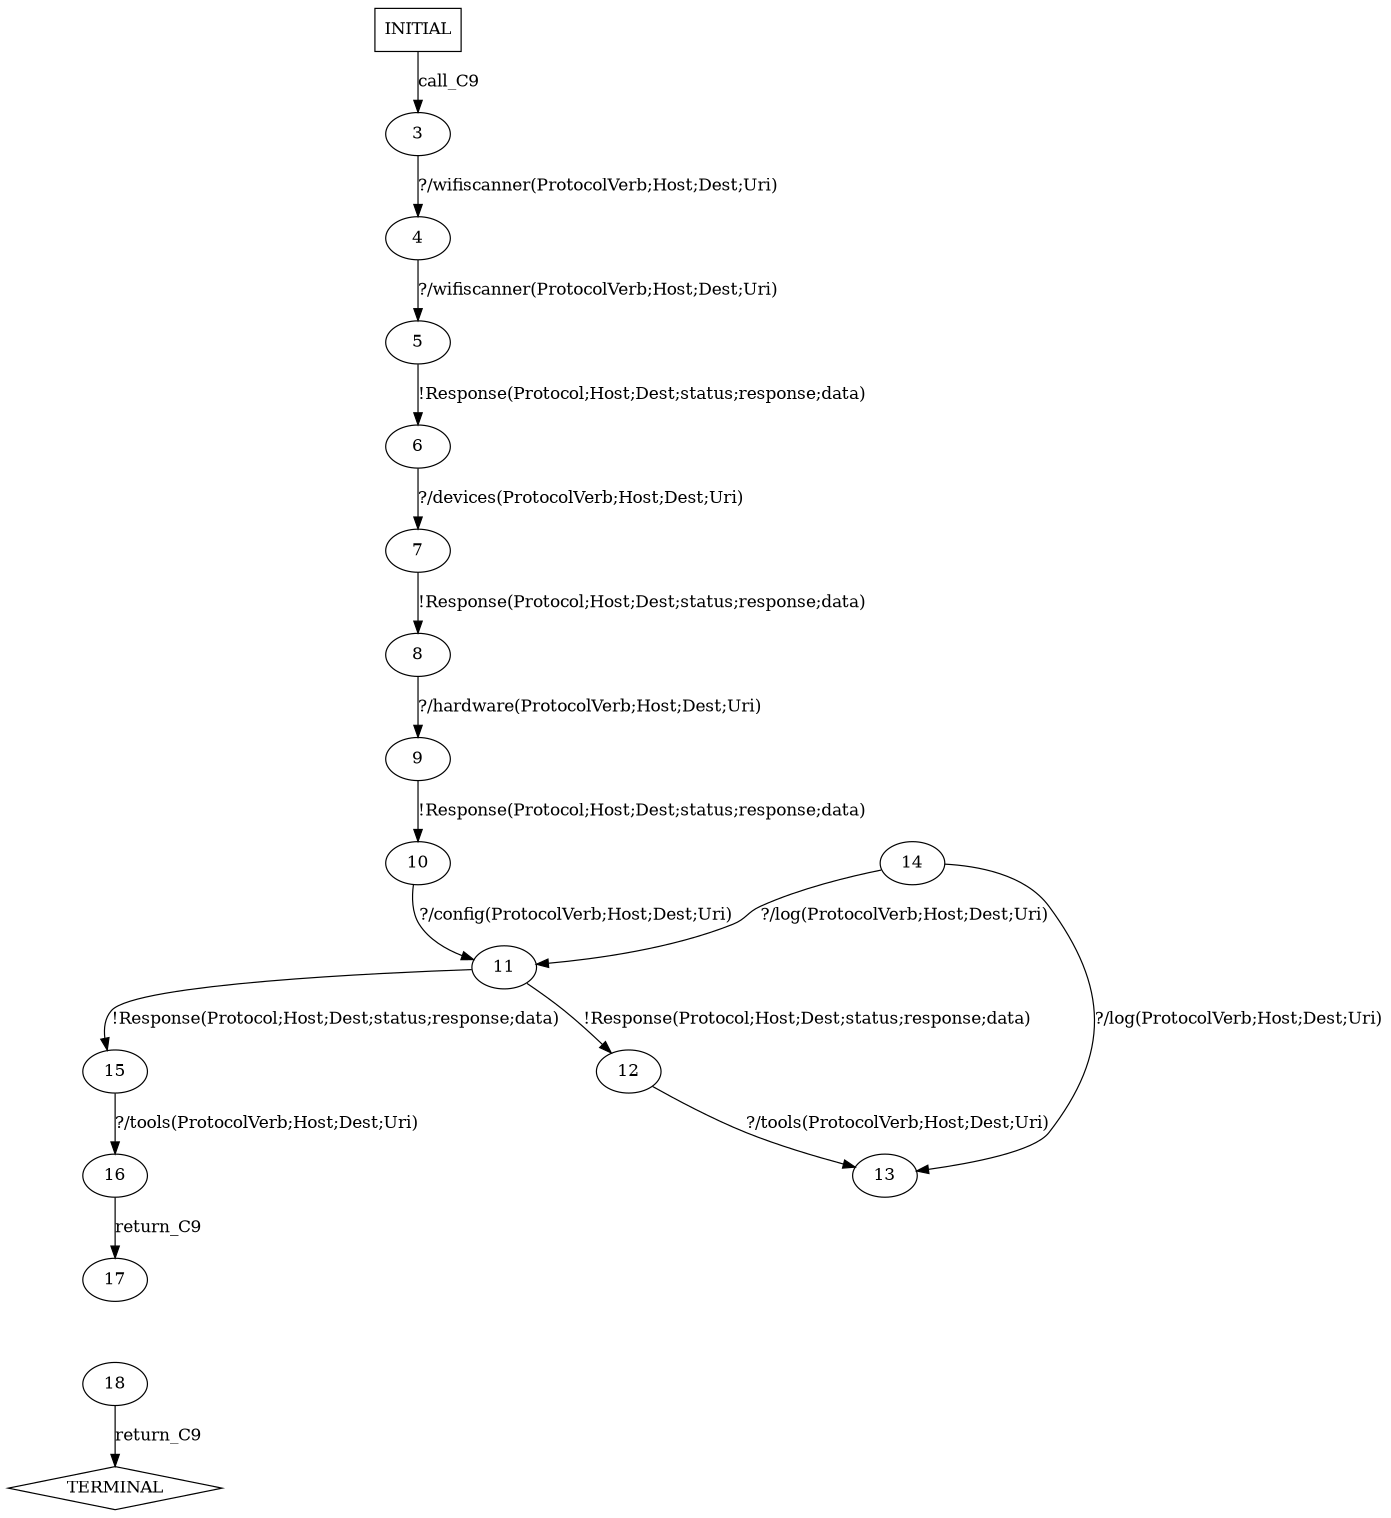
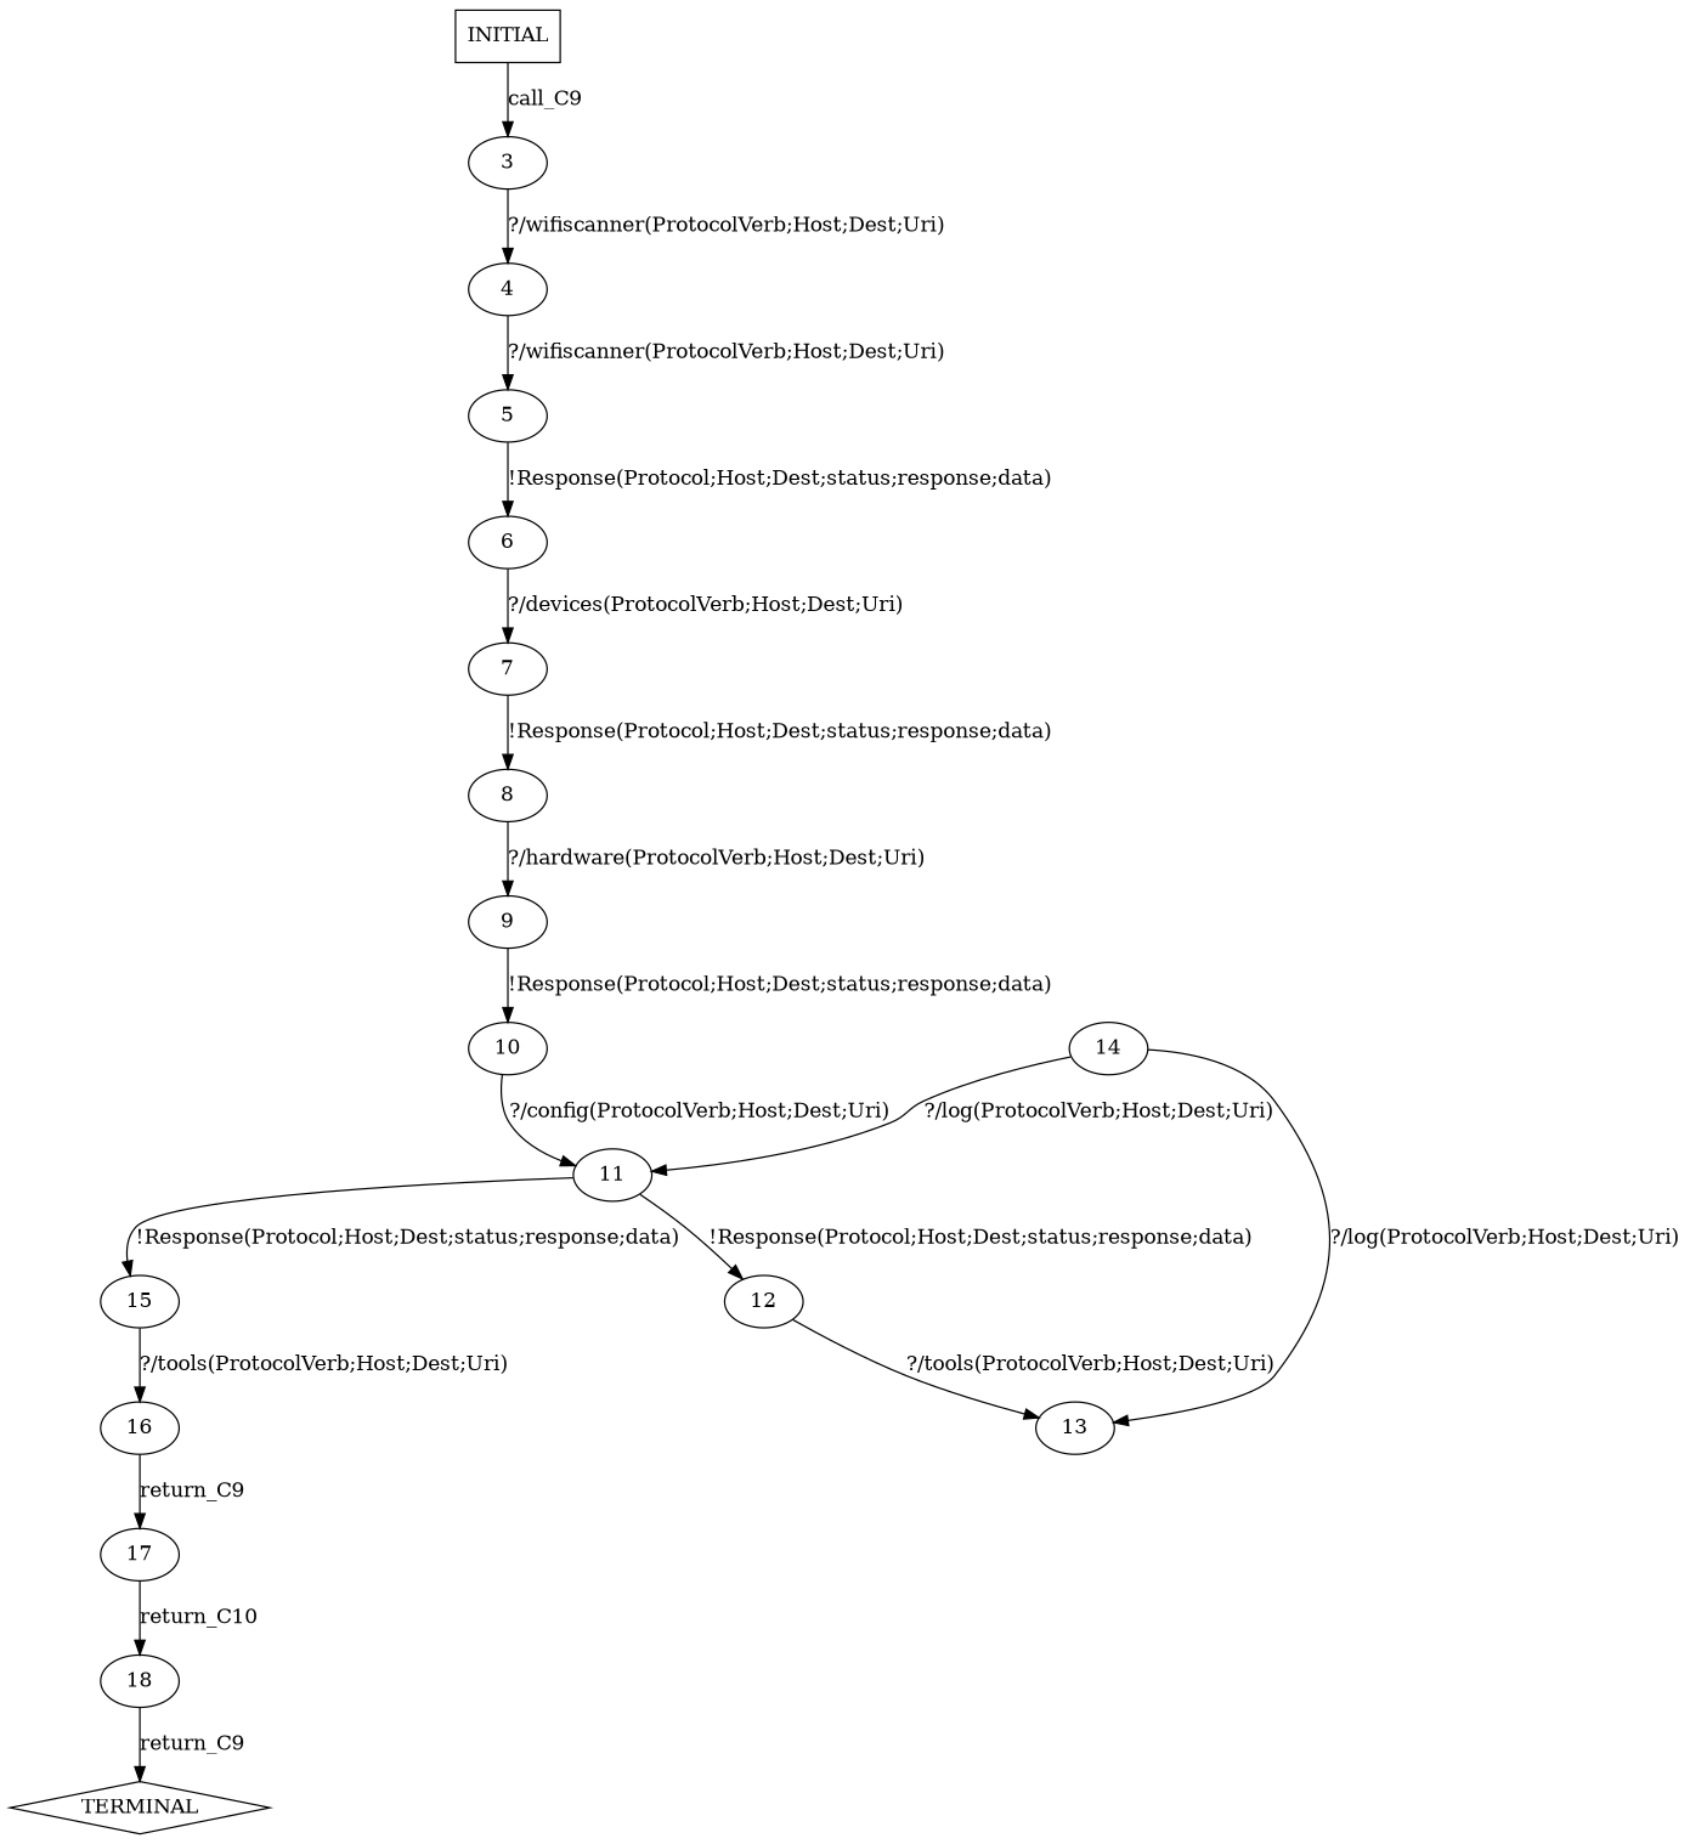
  digraph {
    n1 [label=INITIAL shape=box]
    n2 [label=3]
    n3 [label=4]
    n4 [label=TERMINAL shape=diamond]
    n5 [label=5]
    n6 [label=6]
    n7 [label=7]
    n8 [label=8]
    n9 [label=9]
    n10 [label=10]
    n11 [label=11]
    n12 [label=12]
    n13 [label=15]
    n14 [label=13]
    n15 [label=16]
    n16 [label=14]
    n17 [label=17]
    n18 [label=18]
    n1 -> n2 [label=call_C9]
    n2 -> n3 [label="?/wifiscanner(ProtocolVerb;Host;Dest;Uri)"]
    n3 -> n5 [label="?/wifiscanner(ProtocolVerb;Host;Dest;Uri)"]
    n5 -> n6 [label="!Response(Protocol;Host;Dest;status;response;data)"]
    n6 -> n7 [label="?/devices(ProtocolVerb;Host;Dest;Uri)"]
    n7 -> n8 [label="!Response(Protocol;Host;Dest;status;response;data)"]
    n8 -> n9 [label="?/hardware(ProtocolVerb;Host;Dest;Uri)"]
    n9 -> n10 [label="!Response(Protocol;Host;Dest;status;response;data)"]
    n10 -> n11 [label="?/config(ProtocolVerb;Host;Dest;Uri)"]
    n11 -> n12 [label="!Response(Protocol;Host;Dest;status;response;data)"]
    n11 -> n13 [label="!Response(Protocol;Host;Dest;status;response;data)"]
    n12 -> n14 [label="?/tools(ProtocolVerb;Host;Dest;Uri)"]
    n13 -> n15 [label="?/tools(ProtocolVerb;Host;Dest;Uri)"]
    n15 -> n17 [label=return_C9]
    n16 -> n11 [label="?/log(ProtocolVerb;Host;Dest;Uri)"]
    n16 -> n14 [label="?/log(ProtocolVerb;Host;Dest;Uri)"]
+   n17 -> n18 [label=return_C10]
    n18 -> n4 [label=return_C9]
  }
